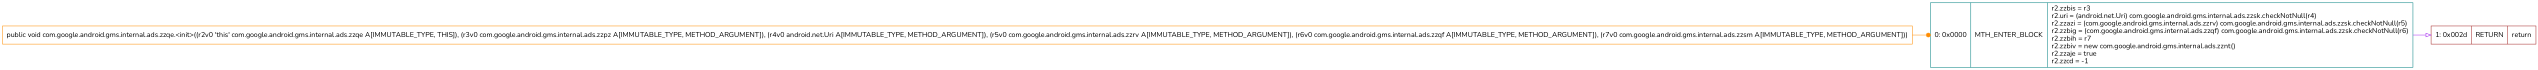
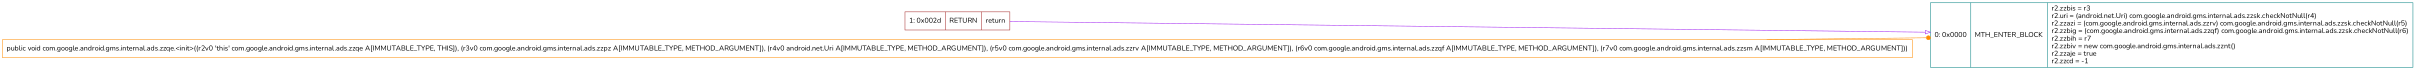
  digraph {
    rankdir=LR
    fontname=Nunito
    node [shape=record fontname=Nunito]
    edge [fontname=Nunito]
    n1 [label="{0\:\ 0x0000|MTH_ENTER_BLOCK\l|r2.zzbis = r3\lr2.uri = (android.net.Uri) com.google.android.gms.internal.ads.zzsk.checkNotNull(r4)\lr2.zzazi = (com.google.android.gms.internal.ads.zzrv) com.google.android.gms.internal.ads.zzsk.checkNotNull(r5)\lr2.zzbig = (com.google.android.gms.internal.ads.zzqf) com.google.android.gms.internal.ads.zzsk.checkNotNull(r6)\lr2.zzbih = r7\lr2.zzbiv = new com.google.android.gms.internal.ads.zznt()\lr2.zzaje = true\lr2.zzcd = \-1\l}" color=teal]
    n2 [label="{1\:\ 0x002d|RETURN\l|return\l}" color=brown]
    n3 [label="{public void com.google.android.gms.internal.ads.zzqe.\<init\>((r2v0 'this' com.google.android.gms.internal.ads.zzqe A[IMMUTABLE_TYPE, THIS]), (r3v0 com.google.android.gms.internal.ads.zzpz A[IMMUTABLE_TYPE, METHOD_ARGUMENT]), (r4v0 android.net.Uri A[IMMUTABLE_TYPE, METHOD_ARGUMENT]), (r5v0 com.google.android.gms.internal.ads.zzrv A[IMMUTABLE_TYPE, METHOD_ARGUMENT]), (r6v0 com.google.android.gms.internal.ads.zzqf A[IMMUTABLE_TYPE, METHOD_ARGUMENT]), (r7v0 com.google.android.gms.internal.ads.zzsm A[IMMUTABLE_TYPE, METHOD_ARGUMENT])) }" color=darkorange]
-   n1 -> n2 [color=purple arrowhead=onormal]
+   n2 -> n1 [color=purple arrowhead=onormal]
    n3 -> n1 [color=darkorange arrowhead=dot]
  }
